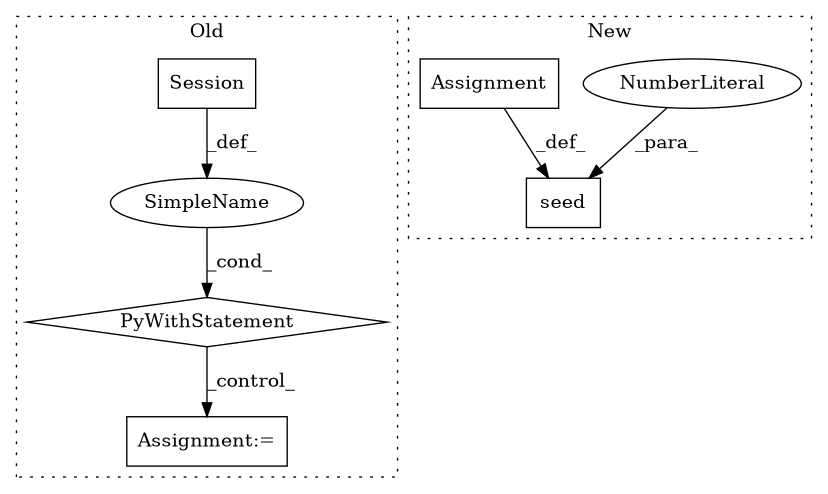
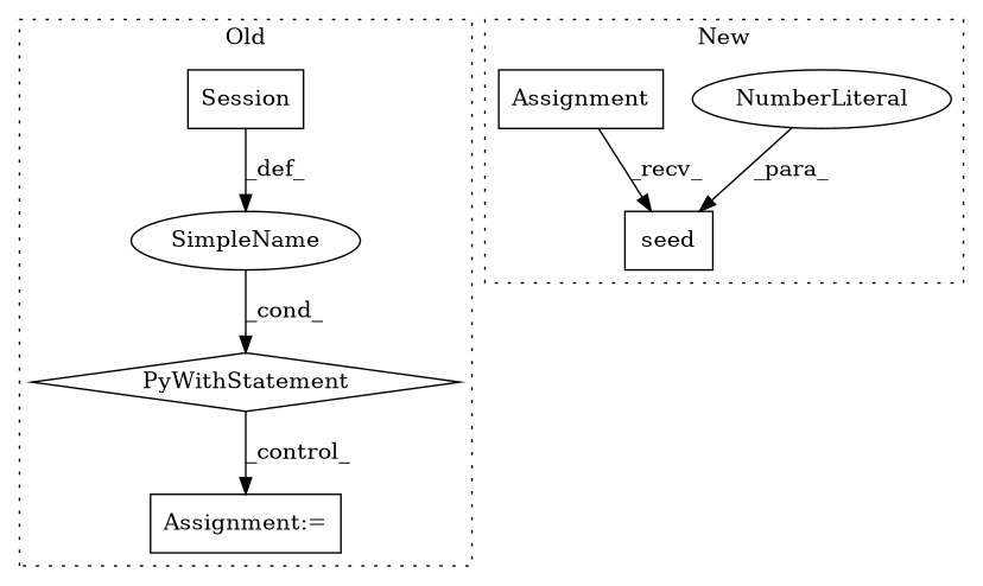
  digraph {
    node [a=32 shape=box]
    n1 [l=9 label=Session s=2379]
    n2 [a=104 l="10,2" label=PyWithStatement s="2358,2388" shape=diamond]
    n3 [a=42 label=SimpleName shape=ellipse]
    n4 [a=7 l=4 label="Assignment:=" s=2402]
    n5 [l="5,1" label=seed s="985,993"]
    n6 [a=34 l=3 label=NumberLiteral s=990 shape=ellipse]
    n7 [a=22 l=12 label=Assignment s=972]
    subgraph cluster_1 {
      label=Old
      style=dotted
      n1
      n2
      n3
      n4
    }
    subgraph cluster_2 {
      label=New
      style=dotted
      n5
      n6
      n7
    }
    n1 -> n3 [label=_def_]
    n2 -> n4 [label=_control_]
    n3 -> n2 [label=_cond_]
    n6 -> n5 [label=_para_]
-   n7 -> n5 [label=_def_]
+   n7 -> n5 [label=_recv_]
  }
